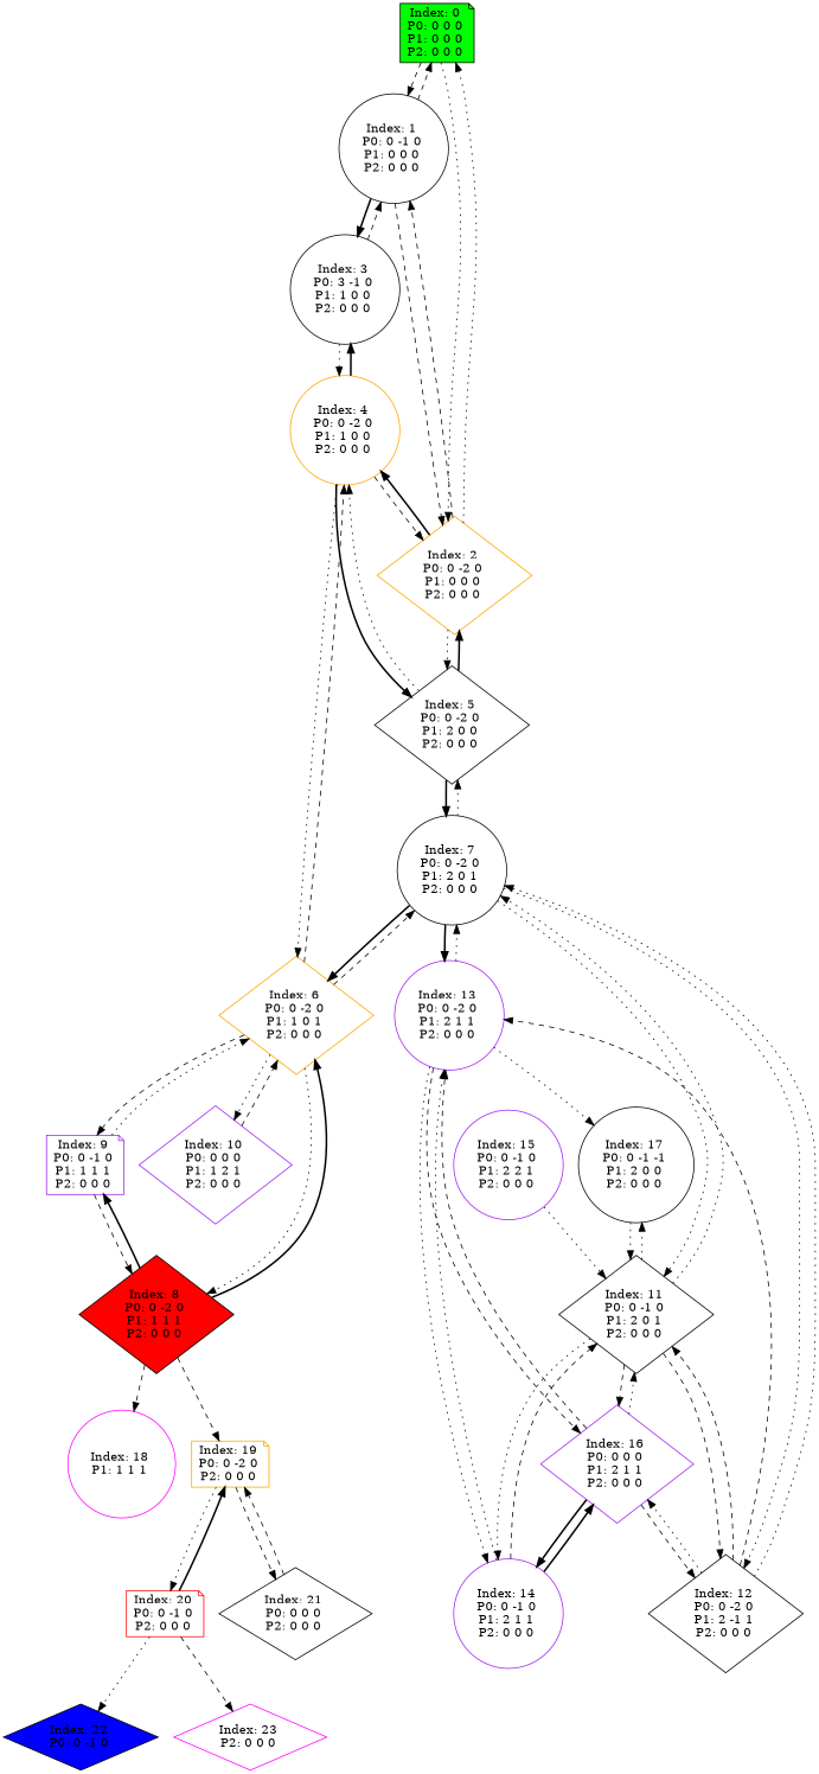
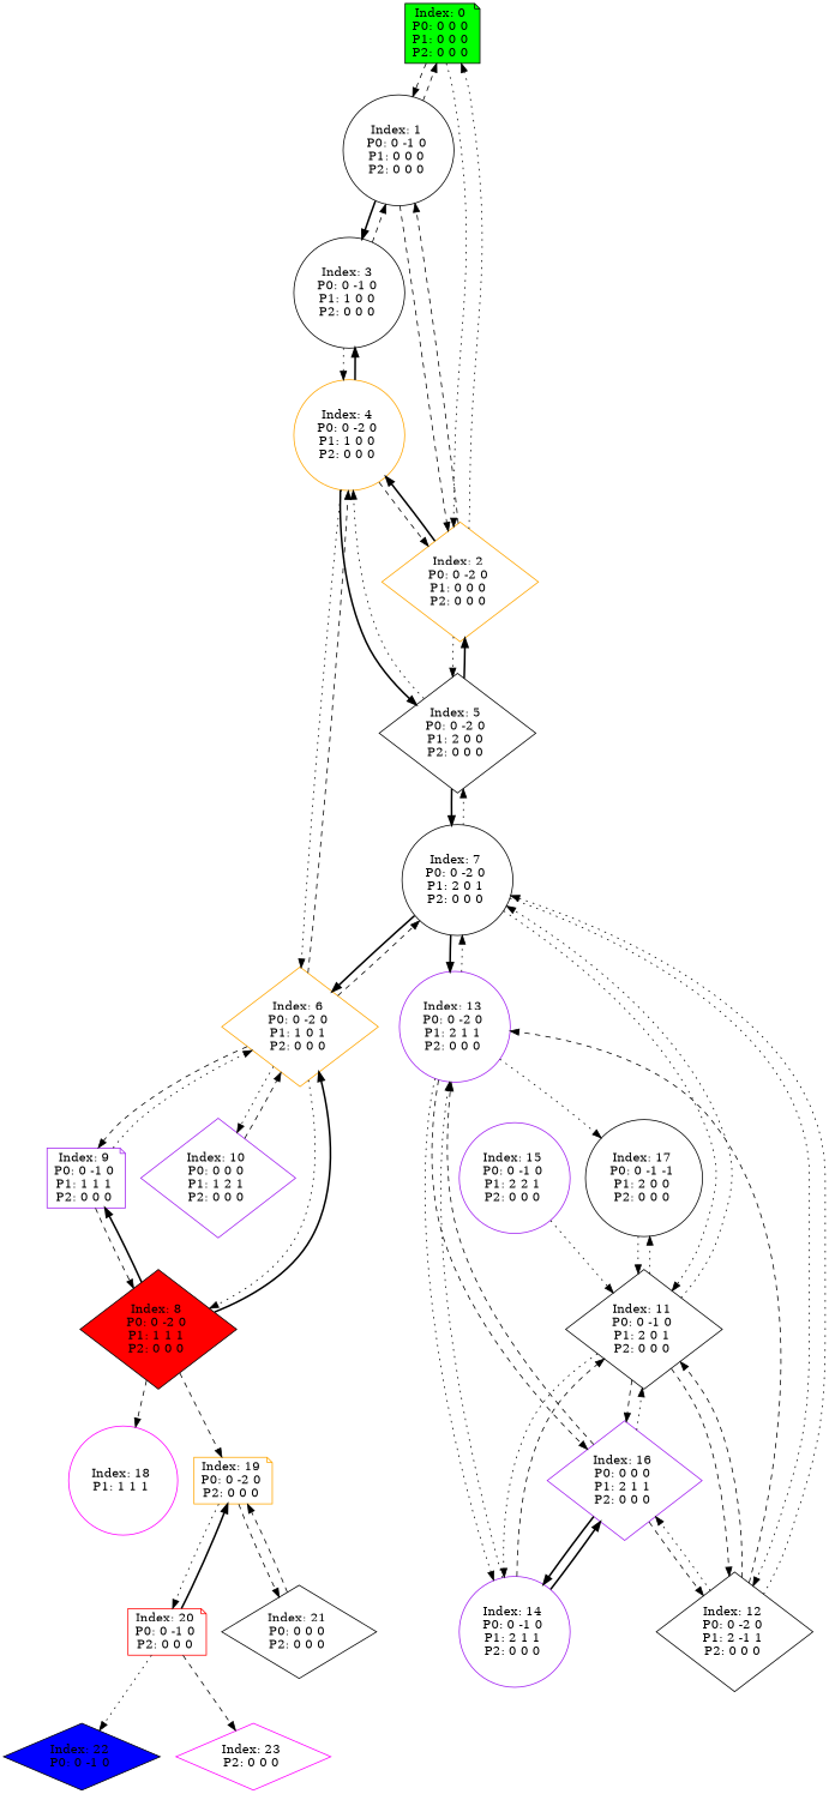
  digraph {
    color=black
    node [shape=diamond]
    edge [style=dotted]
    n1 [fillcolor=green label="Index: 0 \nP0: 0 0 0 \nP1: 0 0 0 \nP2: 0 0 0 \n" shape=note style=filled]
    n2 [label="Index: 1 \nP0: 0 -1 0 \nP1: 0 0 0 \nP2: 0 0 0 \n" shape=circle]
    n3 [color=orange label="Index: 2 \nP0: 0 -2 0 \nP1: 0 0 0 \nP2: 0 0 0 \n"]
-   n4 [label="Index: 3 \nP0: 3 -1 0 \nP1: 1 0 0 \nP2: 0 0 0 \n" shape=circle]
+   n4 [label="Index: 3 \nP0: 0 -1 0 \nP1: 1 0 0 \nP2: 0 0 0 \n" shape=circle]
    n5 [color=orange label="Index: 4 \nP0: 0 -2 0 \nP1: 1 0 0 \nP2: 0 0 0 \n" shape=circle]
    n6 [label="Index: 5 \nP0: 0 -2 0 \nP1: 2 0 0 \nP2: 0 0 0 \n"]
    n7 [color=orange label="Index: 6 \nP0: 0 -2 0 \nP1: 1 0 1 \nP2: 0 0 0 \n"]
    n8 [label="Index: 7 \nP0: 0 -2 0 \nP1: 2 0 1 \nP2: 0 0 0 \n" shape=circle]
    n9 [fillcolor=red label="Index: 8 \nP0: 0 -2 0 \nP1: 1 1 1 \nP2: 0 0 0 \n" style=filled]
    n10 [color=purple label="Index: 9 \nP0: 0 -1 0 \nP1: 1 1 1 \nP2: 0 0 0 \n" shape=note]
    n11 [color=purple label="Index: 10 \nP0: 0 0 0 \nP1: 1 2 1 \nP2: 0 0 0 \n"]
    n12 [label="Index: 11 \nP0: 0 -1 0 \nP1: 2 0 1 \nP2: 0 0 0 \n"]
    n13 [label="Index: 12 \nP0: 0 -2 0 \nP1: 2 -1 1 \nP2: 0 0 0 \n"]
    n14 [color=purple label="Index: 13 \nP0: 0 -2 0 \nP1: 2 1 1 \nP2: 0 0 0 \n" shape=circle]
    n15 [color=fuchsia label="Index: 18 \nP1: 1 1 1 \n" shape=circle]
    n16 [color=orange label="Index: 19 \nP0: 0 -2 0 \nP2: 0 0 0 \n" shape=note]
    n17 [color=purple label="Index: 14 \nP0: 0 -1 0 \nP1: 2 1 1 \nP2: 0 0 0 \n" shape=circle]
    n18 [color=purple label="Index: 16 \nP0: 0 0 0 \nP1: 2 1 1 \nP2: 0 0 0 \n"]
    n19 [label="Index: 17 \nP0: 0 -1 -1 \nP1: 2 0 0 \nP2: 0 0 0 \n" shape=circle]
    n20 [color=red label="Index: 20 \nP0: 0 -1 0 \nP2: 0 0 0 \n" shape=note]
    n21 [label="Index: 21 \nP0: 0 0 0 \nP2: 0 0 0 \n"]
    n22 [color=purple label="Index: 15 \nP0: 0 -1 0 \nP1: 2 2 1 \nP2: 0 0 0 \n" shape=circle]
    n23 [fillcolor=blue label="Index: 22 \nP0: 0 -1 0 \n" style=filled]
    n24 [color=fuchsia label="Index: 23 \nP2: 0 0 0 \n"]
    n1 -> n2 [style=dashed]
    n1 -> n3
    n2 -> n1 [style=dashed]
    n2 -> n3 [style=dashed]
    n2 -> n4 [style=bold]
    n3 -> n1
    n3 -> n2 [style=dashed]
    n3 -> n5 [style=bold]
    n3 -> n6
    n4 -> n2 [style=dashed]
    n4 -> n5
    n5 -> n3 [style=dashed]
    n5 -> n4 [style=bold]
    n5 -> n6 [style=bold]
    n5 -> n7
    n6 -> n3 [style=bold]
    n6 -> n5
    n6 -> n8 [style=bold]
    n7 -> n5 [style=dashed]
    n7 -> n8 [style=dashed]
    n7 -> n9
    n7 -> n10 [style=dashed]
    n7 -> n11
    n8 -> n6
    n8 -> n7 [style=bold]
    n8 -> n12
    n8 -> n13
    n8 -> n14 [style=bold]
    n9 -> n7 [style=bold]
    n9 -> n10 [style=bold]
    n9 -> n15 [style=dashed]
    n9 -> n16 [style=dashed]
    n10 -> n7
    n10 -> n9 [style=dashed]
    n11 -> n7 [style=dashed]
    n12 -> n8
    n12 -> n13 [style=dashed]
    n12 -> n17
    n12 -> n18 [style=dashed]
    n12 -> n19
    n13 -> n8
    n13 -> n12 [style=dashed]
    n13 -> n14 [style=dashed]
    n13 -> n18
    n14 -> n8
    n14 -> n17
    n14 -> n18 [style=dashed]
    n14 -> n19
    n16 -> n20
    n16 -> n21 [style=dashed]
    n17 -> n12 [style=dashed]
    n17 -> n14
    n17 -> n18 [style=bold]
    n18 -> n12
    n18 -> n13 [style=dashed]
    n18 -> n14 [style=dashed]
    n18 -> n17 [style=bold]
    n19 -> n12
    n20 -> n16 [style=bold]
    n20 -> n23
    n20 -> n24 [style=dashed]
    n21 -> n16 [style=dashed]
    n22 -> n12
  }
